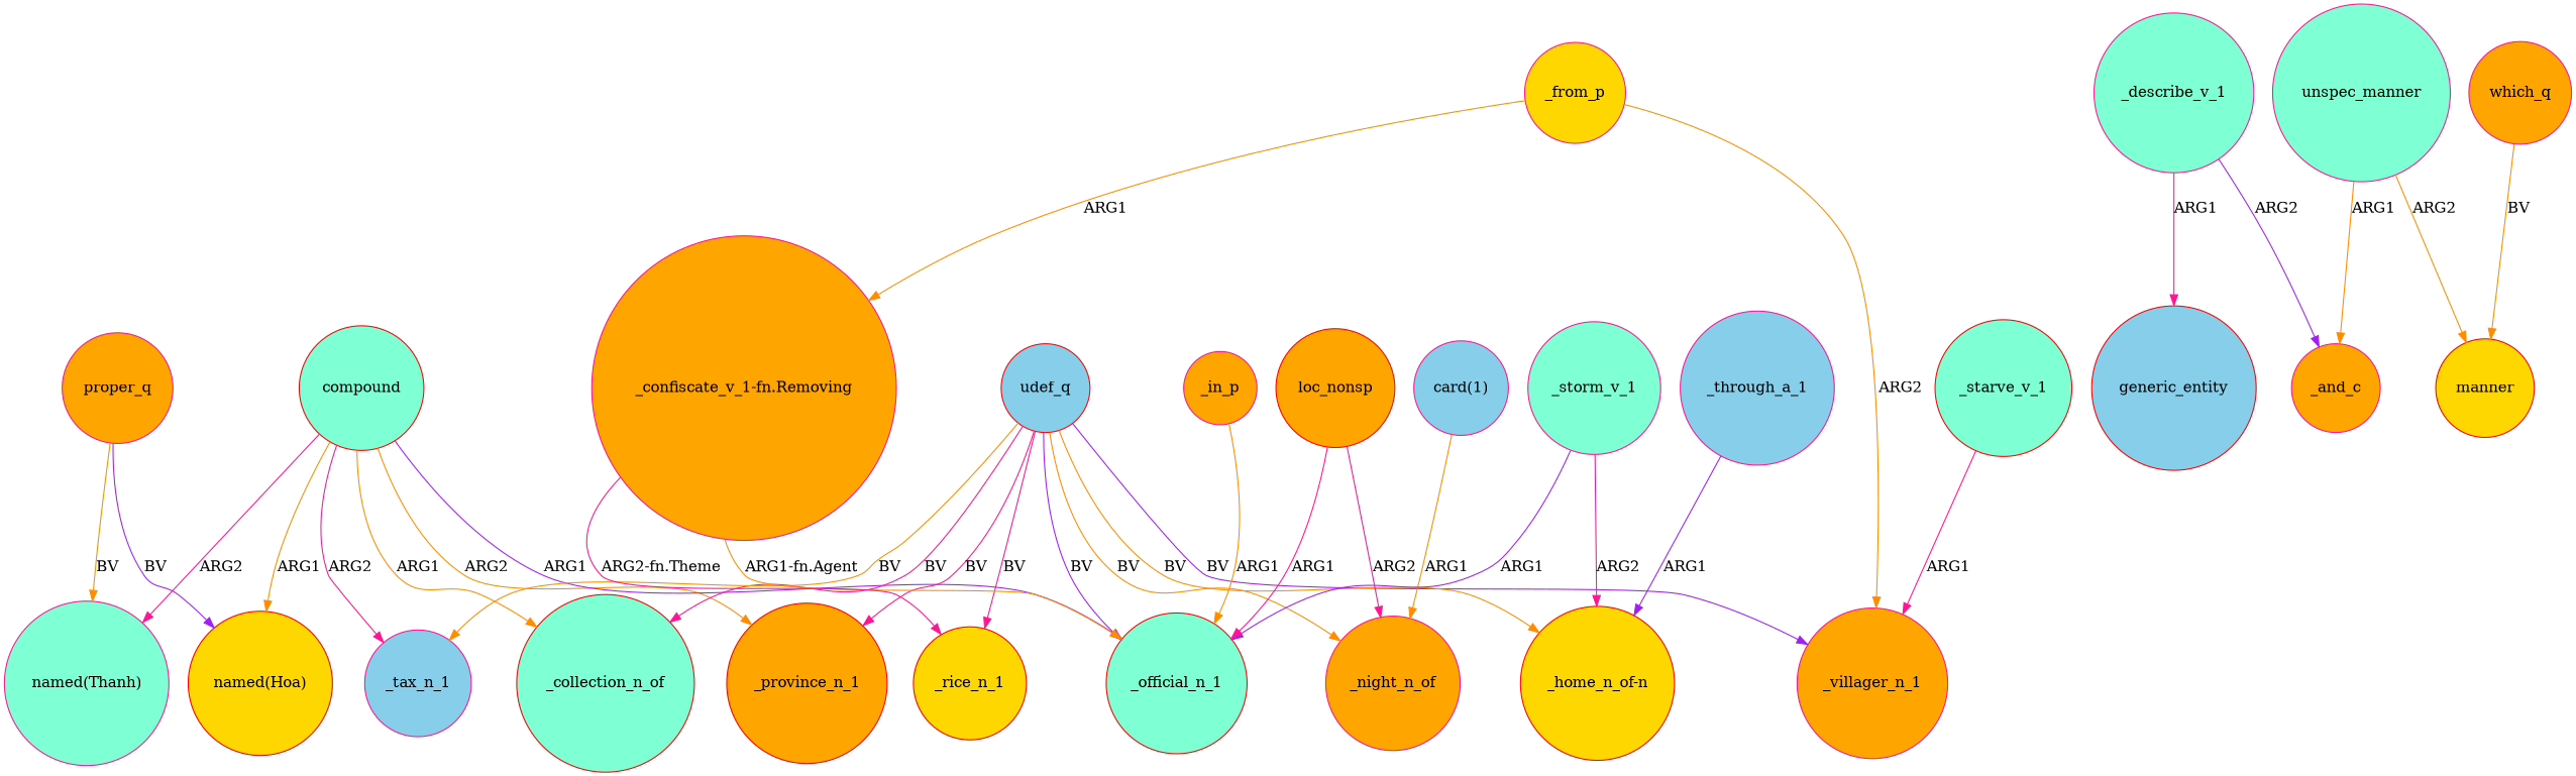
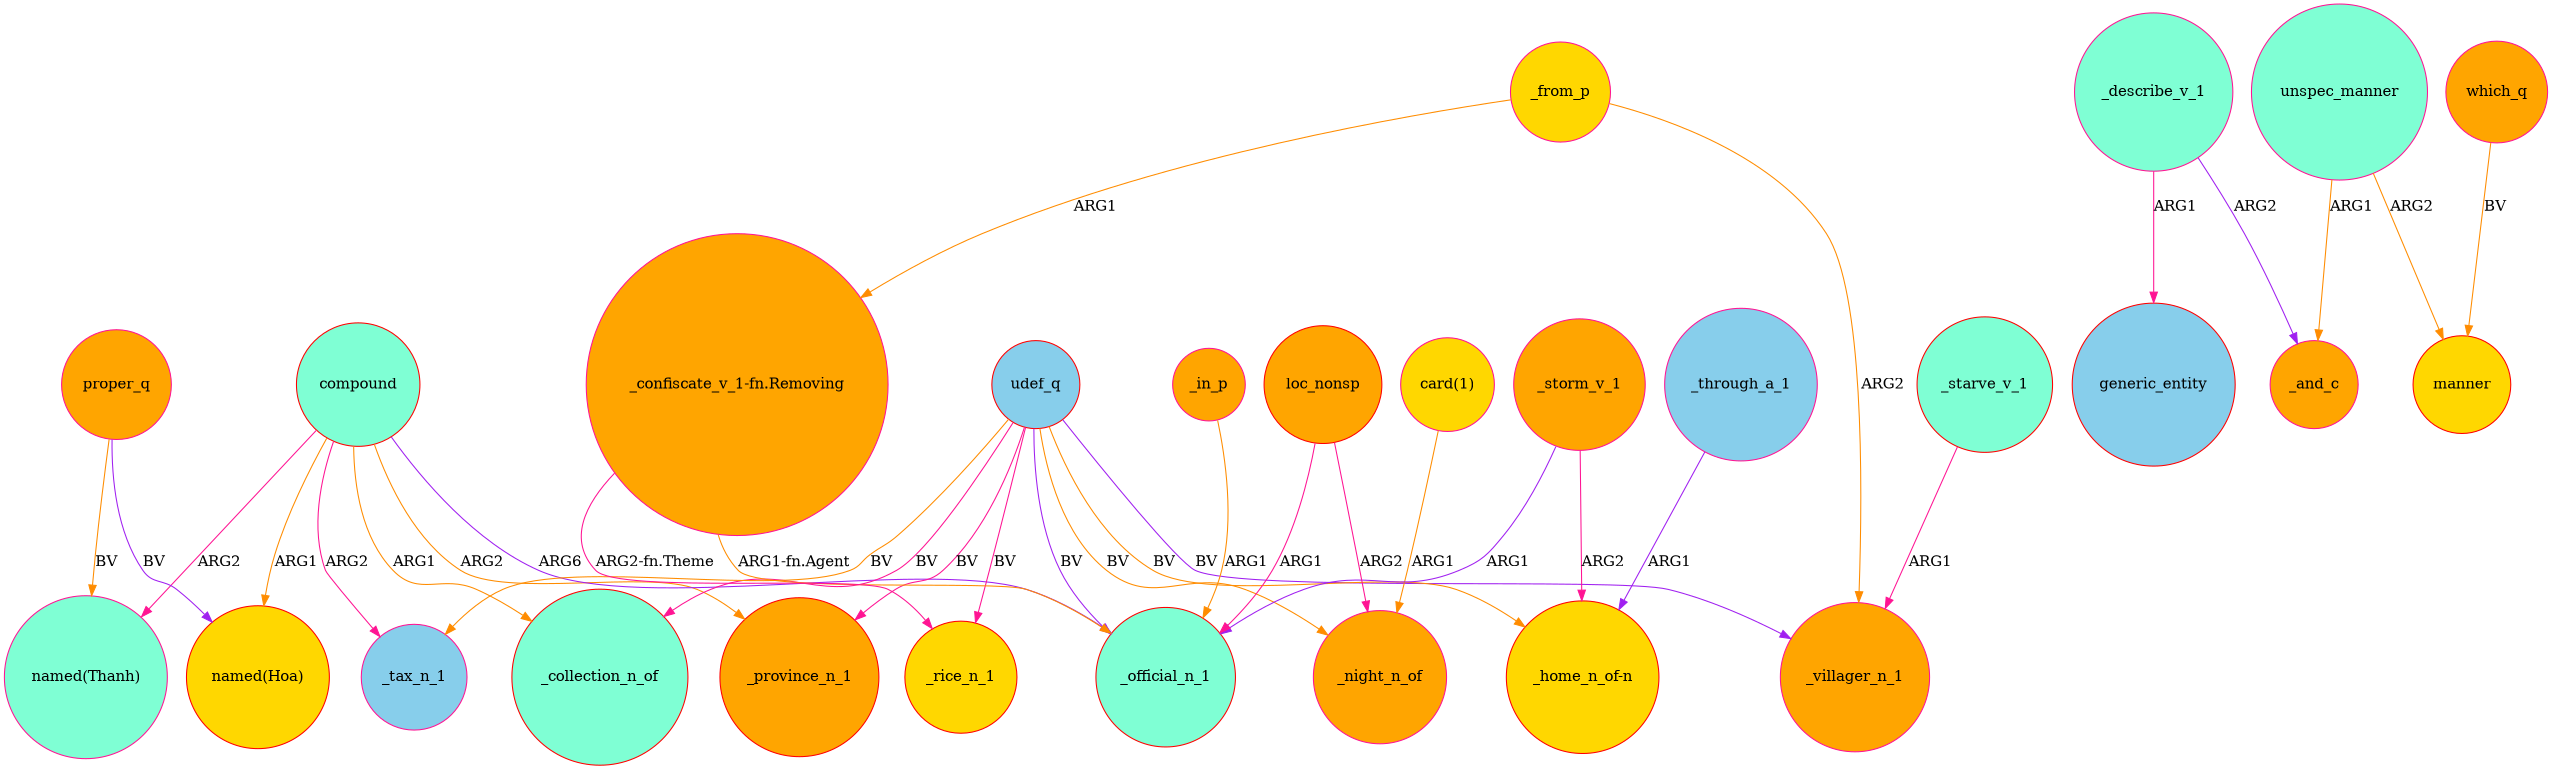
  digraph {
    node [color=deeppink fillcolor=orange shape=circle style=filled]
    edge [color=darkorange]
    compound [color=red fillcolor=aquamarine]
    "named(Thanh)" [fillcolor=aquamarine]
    "named(Hoa)" [color=red fillcolor=gold]
    _collection_n_of [color=red fillcolor=aquamarine]
    _province_n_1 [color=red]
    _official_n_1 [color=red fillcolor=aquamarine]
    _tax_n_1 [fillcolor=skyblue]
    proper_q
    udef_q [color=red fillcolor=skyblue]
    _rice_n_1 [color=red fillcolor=gold]
    _villager_n_1
    "_home_n_of-n" [color=red fillcolor=gold]
    _night_n_of
    "_confiscate_v_1-fn.Removing"
    _and_c
    _describe_v_1 [fillcolor=aquamarine]
    generic_entity [color=red fillcolor=skyblue]
    unspec_manner [fillcolor=aquamarine]
    manner [color=red fillcolor=gold]
    _from_p [fillcolor=gold]
    which_q
    _in_p
    _through_a_1 [fillcolor=skyblue]
    _starve_v_1 [color=red fillcolor=aquamarine]
-   "card(1)" [fillcolor=skyblue]
-   _storm_v_1 [fillcolor=aquamarine]
+   "card(1)" [fillcolor=gold]
+   _storm_v_1
    loc_nonsp [color=red]
    compound -> "named(Thanh)" [color=deeppink label=ARG2]
    compound -> "named(Hoa)" [label=ARG1]
    compound -> _collection_n_of [label=ARG1]
    compound -> _province_n_1 [label=ARG2]
-   compound -> _official_n_1 [color=purple label=ARG1]
+   compound -> _official_n_1 [color=purple label=ARG6]
    compound -> _tax_n_1 [color=deeppink label=ARG2]
    proper_q -> "named(Thanh)" [label=BV]
    proper_q -> "named(Hoa)" [color=purple label=BV]
    udef_q -> _collection_n_of [color=deeppink label=BV]
    udef_q -> _province_n_1 [color=deeppink label=BV]
    udef_q -> _official_n_1 [color=purple label=BV]
    udef_q -> _tax_n_1 [label=BV]
    udef_q -> _rice_n_1 [color=deeppink label=BV]
    udef_q -> _villager_n_1 [color=purple label=BV]
    udef_q -> "_home_n_of-n" [label=BV]
    udef_q -> _night_n_of [label=BV]
    "_confiscate_v_1-fn.Removing" -> _official_n_1 [label="ARG1-fn.Agent"]
    "_confiscate_v_1-fn.Removing" -> _rice_n_1 [color=deeppink label="ARG2-fn.Theme"]
    _describe_v_1 -> _and_c [color=purple label=ARG2]
    _describe_v_1 -> generic_entity [color=deeppink label=ARG1]
    unspec_manner -> _and_c [label=ARG1]
    unspec_manner -> manner [label=ARG2]
    _from_p -> _villager_n_1 [label=ARG2]
    _from_p -> "_confiscate_v_1-fn.Removing" [label=ARG1]
    which_q -> manner [label=BV]
    _in_p -> _official_n_1 [label=ARG1]
    _through_a_1 -> "_home_n_of-n" [color=purple label=ARG1]
    _starve_v_1 -> _villager_n_1 [color=deeppink label=ARG1]
    "card(1)" -> _night_n_of [label=ARG1]
    _storm_v_1 -> _official_n_1 [color=purple label=ARG1]
    _storm_v_1 -> "_home_n_of-n" [color=deeppink label=ARG2]
    loc_nonsp -> _official_n_1 [color=deeppink label=ARG1]
    loc_nonsp -> _night_n_of [color=deeppink label=ARG2]
  }
